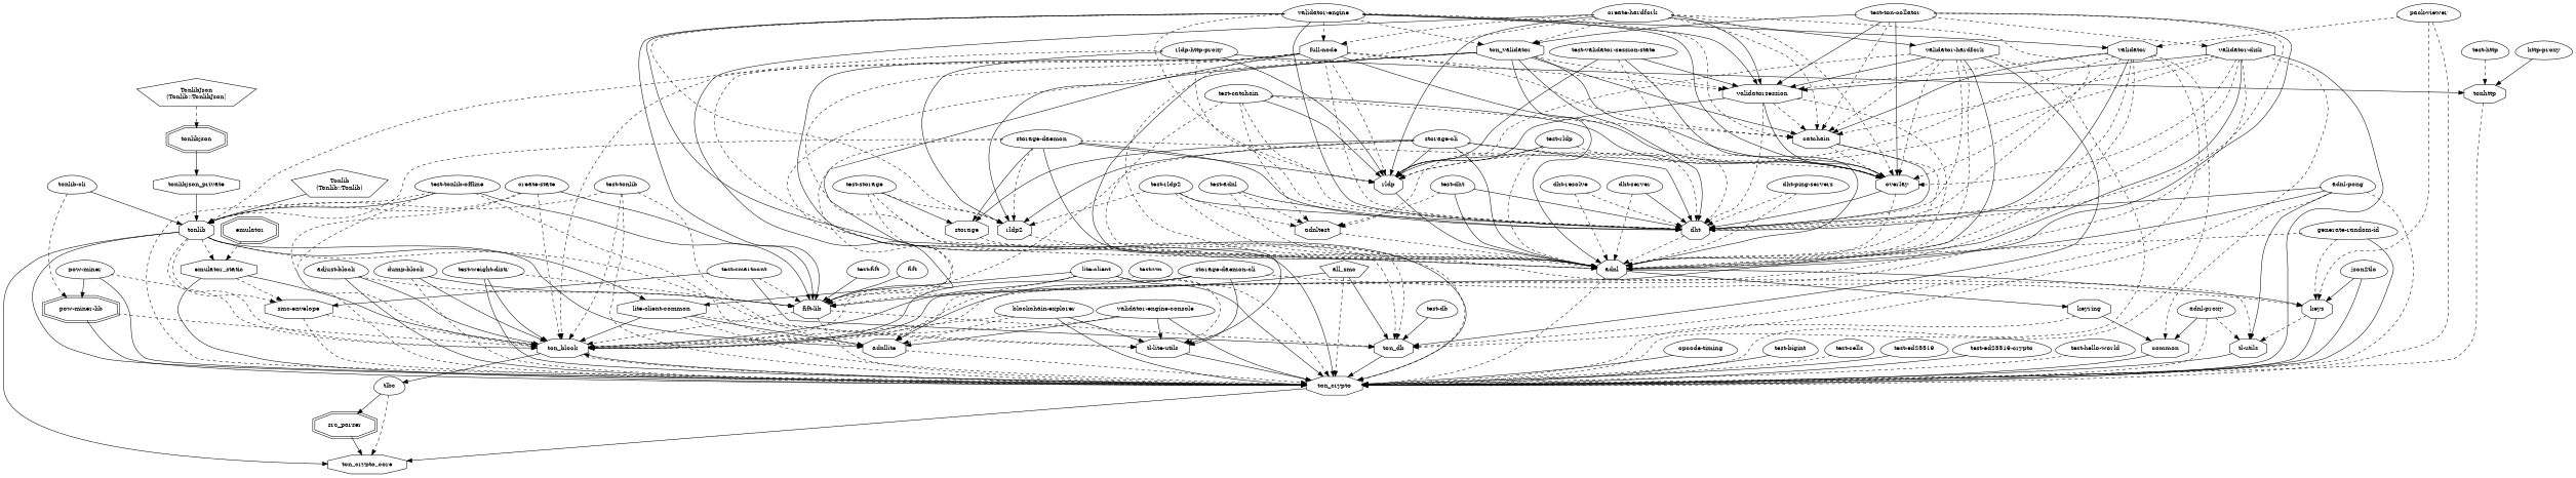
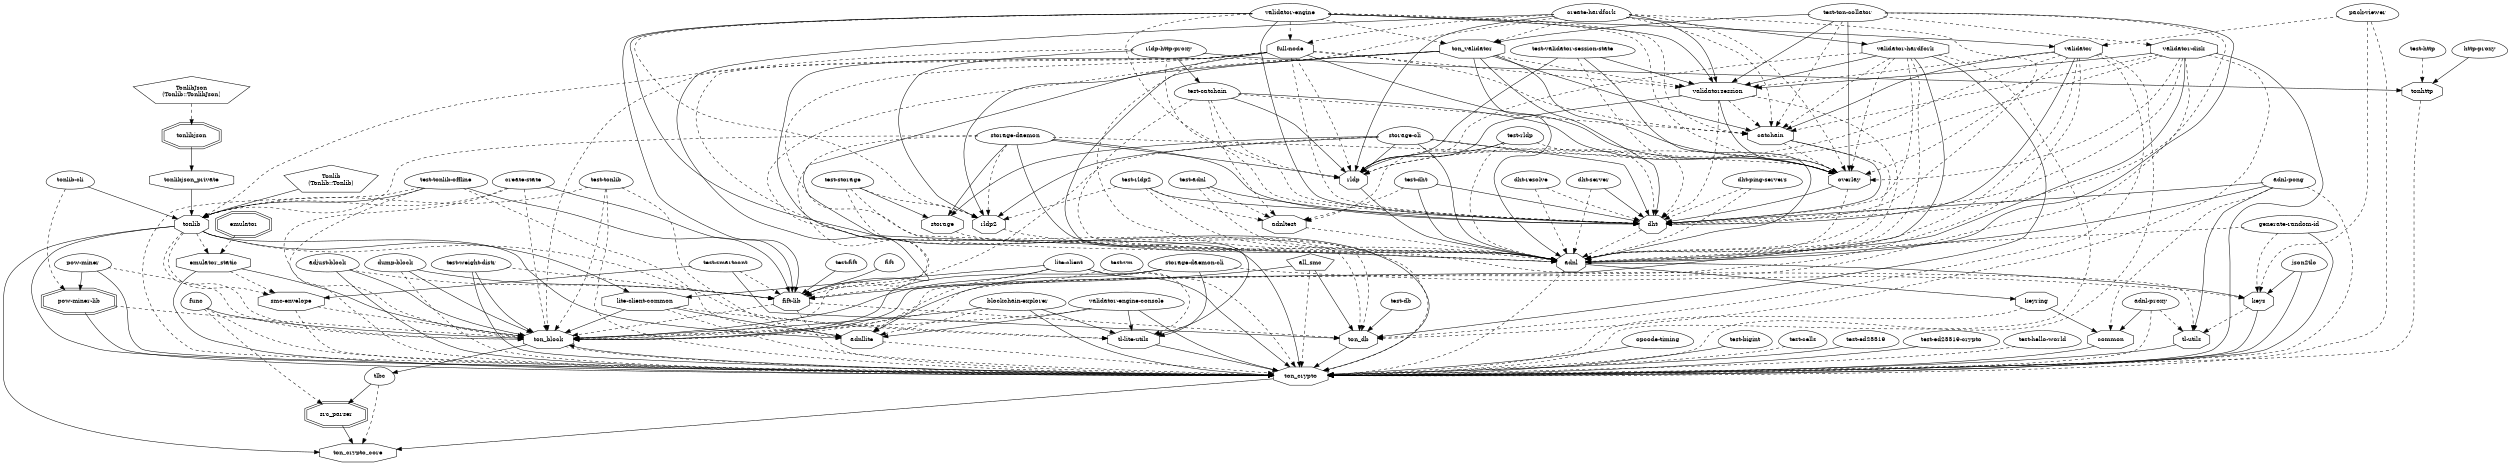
  digraph {
    node [fontsize=12 shape=egg]
    edge [style=dashed]
    n1 [label=ton_crypto_core shape=octagon]
    n2 [label=src_parser shape=doubleoctagon]
    n3 [label=tlbc]
    n4 [label=ton_block shape=octagon]
    n5 [label=ton_crypto shape=octagon]
    n6 [label="tl-utils" shape=octagon]
    n7 [label=keys shape=octagon]
    n8 [label=adnllite shape=octagon]
    n9 [label=tonlib shape=octagon]
    n10 [label="lite-client-common" shape=octagon]
    n11 [label="smc-envelope" shape=octagon]
    n12 [label=emulator_static shape=octagon]
    n13 [label="tl-lite-utils" shape=octagon]
    n14 [label="Tonlib\n(Tonlib::Tonlib)" shape=pentagon]
    n15 [label=tonlibjson_private shape=octagon]
    n16 [label=tonlibjson shape=doubleoctagon]
    n17 [label="TonlibJson\n(Tonlib::TonlibJson)" shape=pentagon]
    n18 [label="create-state"]
    n19 [label="fift-lib" shape=octagon]
    n20 [label=ton_db shape=octagon]
    n21 [label="rldp-http-proxy"]
    n22 [label=dht shape=octagon]
    n23 [label=rldp shape=octagon]
    n24 [label=rldp2 shape=octagon]
    n25 [label=tonhttp shape=octagon]
    n26 [label=adnl shape=octagon]
    n27 [label="storage-daemon"]
    n28 [label=overlay shape=octagon]
    n29 [label=storage shape=octagon]
    n30 [label=keyring shape=octagon]
    n31 [label="test-tonlib"]
    n32 [label="test-tonlib-offline"]
    n33 [label="tonlib-cli"]
    n34 [label="pow-miner-lib" shape=doubleoctagon]
    n35 [label="lite-client"]
    n36 [label="blockchain-explorer"]
    n37 [label="storage-daemon-cli"]
    n38 [label="validator-engine-console"]
    n39 [label=common shape=octagon]
    n40 [label="adnl-pong"]
    n41 [label=catchain shape=octagon]
    n42 [label="create-hardfork"]
    n43 [label="full-node" shape=octagon]
    n44 [label=validatorsession shape=octagon]
    n45 [label=ton_validator shape=octagon]
    n46 [label="validator-hardfork" shape=octagon]
    n47 [label="validator-engine"]
    n48 [label=validator shape=octagon]
    n49 [label="test-ton-collator"]
    n50 [label="validator-disk" shape=octagon]
    n51 [label="pack-viewer"]
    n52 [label="test-validator-session-state"]
    n53 [label="test-catchain"]
    n54 [label=adnltest shape=octagon]
    n55 [label="storage-cli"]
    n56 [label="dht-ping-servers"]
    n57 [label="dht-resolve"]
    n58 [label="dht-server"]
    n59 [label="test-adnl"]
    n60 [label="test-dht"]
    n61 [label="test-rldp"]
    n62 [label="test-rldp2"]
    n63 [label="test-storage"]
    n64 [label="generate-random-id"]
    n65 [label=json2tlo]
    n66 [label="adnl-proxy"]
    n67 [label=fift]
    n68 [label="adjust-block"]
    n69 [label=all_smc shape=pentagon]
    n70 [label="dump-block"]
    n71 [label="test-fift"]
    n72 [label="test-smartcont"]
    n73 [label="test-vm"]
    n74 [label="test-weight-distr"]
    n75 [label="test-db"]
+   n76 [label=func]
    n77 [label=emulator shape=doubleoctagon]
    n78 [label="http-proxy"]
    n79 [label="test-http"]
    n80 [label="opcode-timing"]
    n81 [label="pow-miner"]
    n82 [label="test-bigint"]
    n83 [label="test-cells"]
    n84 [label="test-ed25519"]
    n85 [label="test-ed25519-crypto"]
    n86 [label="test-hello-world"]
    n2 -> n1 [style=solid]
    n3 -> n1
    n3 -> n2 [style=solid]
    n4 -> n3 [style=solid]
    n4 -> n5
    n5 -> n1 [style=solid]
    n5 -> n4 [style=solid]
    n6 -> n5 [style=solid]
    n7 -> n5 [style=solid]
    n7 -> n6
    n8 -> n5
    n9 -> n1 [style=solid]
    n9 -> n4
    n9 -> n5 [style=solid]
    n9 -> n8 [style=solid]
    n9 -> n10 [style=solid]
    n9 -> n11
    n9 -> n12
    n9 -> n13
    n10 -> n4 [style=solid]
    n10 -> n5
    n10 -> n8 [style=solid]
    n10 -> n13
    n11 -> n4
    n11 -> n5
    n12 -> n4 [style=solid]
    n12 -> n5 [style=solid]
    n12 -> n11
    n13 -> n5 [style=solid]
    n14 -> n9 [style=solid]
    n15 -> n9 [style=solid]
    n16 -> n15 [style=solid]
    n17 -> n16
    n18 -> n4
    n18 -> n5
    n18 -> n9
    n18 -> n19 [style=solid]
    n19 -> n4
    n19 -> n5
    n19 -> n20
    n20 -> n5 [style=solid]
    n21 -> n9
    n21 -> n22
-   n21 -> n23 [style=solid]
+   n21 -> n53 [style=solid]
    n21 -> n24 [style=solid]
    n21 -> n25 [style=solid]
    n22 -> n26
    n23 -> n26 [style=solid]
    n24 -> n26
    n25 -> n5
    n26 -> n5
    n26 -> n7 [style=solid]
    n26 -> n30 [style=solid]
    n27 -> n9
    n27 -> n19
    n27 -> n22 [style=solid]
    n27 -> n23 [style=solid]
    n27 -> n24
    n27 -> n26 [style=solid]
    n27 -> n28
    n27 -> n29 [style=solid]
    n28 -> n22 [style=solid]
    n28 -> n26
    n29 -> n5
    n30 -> n5
    n30 -> n39 [style=solid]
    n31 -> n4
    n31 -> n5
    n31 -> n8
    n31 -> n9
    n32 -> n4
    n32 -> n5
    n32 -> n8
    n32 -> n9 [style=solid]
    n32 -> n19 [style=solid]
    n33 -> n9 [style=solid]
    n33 -> n34
    n34 -> n4
    n34 -> n5 [style=solid]
    n35 -> n4 [style=solid]
    n35 -> n5 [style=solid]
    n35 -> n8
    n35 -> n10 [style=solid]
    n35 -> n13
-   n36 -> n4
+   n36 -> n4 [style=solid]
    n36 -> n5 [style=solid]
    n36 -> n8
    n36 -> n13 [style=solid]
    n37 -> n4 [style=solid]
    n37 -> n7
    n37 -> n8 [style=solid]
    n37 -> n13 [style=solid]
    n38 -> n4
    n38 -> n5 [style=solid]
    n38 -> n8 [style=solid]
    n38 -> n13 [style=solid]
    n39 -> n5 [style=solid]
    n40 -> n5
    n40 -> n6 [style=solid]
    n40 -> n22 [style=solid]
    n40 -> n26 [style=solid]
    n40 -> n39
    n41 -> n22 [style=solid]
    n41 -> n26
    n41 -> n28
    n42 -> n19 [style=solid]
    n42 -> n22
    n42 -> n23 [style=solid]
    n42 -> n26
    n42 -> n28
    n42 -> n41
    n42 -> n43
    n42 -> n44 [style=solid]
    n42 -> n45
    n42 -> n46 [style=solid]
    n43 -> n4
    n43 -> n5 [style=solid]
    n43 -> n20
    n43 -> n22
    n43 -> n23
    n43 -> n24 [style=solid]
    n43 -> n26
    n43 -> n28 [style=solid]
    n43 -> n41
    n43 -> n44
    n44 -> n22
    n44 -> n23 [style=solid]
    n44 -> n26
    n44 -> n28 [style=solid]
    n44 -> n41
    n45 -> n4
    n45 -> n5 [style=solid]
    n45 -> n13 [style=solid]
    n45 -> n22 [style=solid]
    n45 -> n26 [style=solid]
    n45 -> n28 [style=solid]
    n45 -> n41 [style=solid]
    n45 -> n44
    n46 -> n4 [style=solid]
    n46 -> n5
    n46 -> n20 [style=solid]
    n46 -> n22
    n46 -> n23
    n46 -> n26
    n46 -> n28
    n46 -> n41
    n46 -> n44 [style=solid]
    n47 -> n19 [style=solid]
    n47 -> n22 [style=solid]
    n47 -> n23
    n47 -> n24
    n47 -> n26 [style=solid]
-   n47 -> n28 [style=solid]
+   n47 -> n28
    n47 -> n41
    n47 -> n43
    n47 -> n44 [style=solid]
    n47 -> n45
    n47 -> n48 [style=solid]
    n48 -> n4
    n48 -> n5
    n48 -> n20
    n48 -> n22 [style=solid]
    n48 -> n23
    n48 -> n26
    n48 -> n28
    n48 -> n41 [style=solid]
    n48 -> n44
    n49 -> n22
    n49 -> n26 [style=solid]
    n49 -> n28 [style=solid]
    n49 -> n41
    n49 -> n44 [style=solid]
    n49 -> n45 [style=solid]
    n49 -> n50
    n50 -> n4
    n50 -> n5 [style=solid]
    n50 -> n20
    n50 -> n22
    n50 -> n23
    n50 -> n26 [style=solid]
    n50 -> n28
    n50 -> n41
    n50 -> n44 [style=solid]
    n51 -> n5
    n51 -> n7
    n51 -> n48
    n52 -> n22
    n52 -> n23 [style=solid]
    n52 -> n26 [style=solid]
    n52 -> n44 [style=solid]
    n53 -> n22
    n53 -> n23 [style=solid]
    n53 -> n26
    n53 -> n28 [style=solid]
    n53 -> n41
    n53 -> n54
    n54 -> n26
    n55 -> n19
    n55 -> n22 [style=solid]
    n55 -> n23 [style=solid]
    n55 -> n24 [style=solid]
    n55 -> n26 [style=solid]
    n55 -> n28
    n55 -> n29 [style=solid]
    n56 -> n22
    n56 -> n26
    n57 -> n22
    n57 -> n26
    n58 -> n22 [style=solid]
    n58 -> n26
    n59 -> n22 [style=solid]
    n59 -> n26
    n59 -> n54
    n60 -> n22 [style=solid]
    n60 -> n26 [style=solid]
    n60 -> n54
    n61 -> n22
    n61 -> n23 [style=solid]
    n61 -> n26
    n61 -> n54
    n62 -> n22 [style=solid]
    n62 -> n24
    n62 -> n26
    n62 -> n54
    n63 -> n6
    n63 -> n20
    n63 -> n24
    n63 -> n29 [style=solid]
    n64 -> n5 [style=solid]
    n64 -> n7
    n64 -> n26
    n65 -> n5 [style=solid]
    n65 -> n7 [style=solid]
    n66 -> n5
    n66 -> n6
    n66 -> n39 [style=solid]
    n67 -> n19 [style=solid]
    n68 -> n4 [style=solid]
    n68 -> n5 [style=solid]
    n68 -> n19
    n69 -> n5
    n69 -> n19 [style=solid]
    n69 -> n20 [style=solid]
    n70 -> n4 [style=solid]
    n70 -> n5
    n70 -> n19 [style=solid]
    n71 -> n19 [style=solid]
    n72 -> n11 [style=solid]
    n72 -> n19
    n72 -> n20 [style=solid]
    n73 -> n5
    n73 -> n19
    n74 -> n4 [style=solid]
    n74 -> n5 [style=solid]
    n74 -> n19
    n75 -> n20 [style=solid]
+   n76 -> n2
+   n76 -> n4 [style=solid]
+   n76 -> n5
    n77 -> n12
    n78 -> n25 [style=solid]
    n79 -> n25
    n80 -> n5 [style=solid]
    n81 -> n4
    n81 -> n5 [style=solid]
    n81 -> n34 [style=solid]
    n82 -> n5 [style=solid]
    n83 -> n5
    n84 -> n5 [style=solid]
    n85 -> n5 [style=solid]
    n86 -> n5
  }
